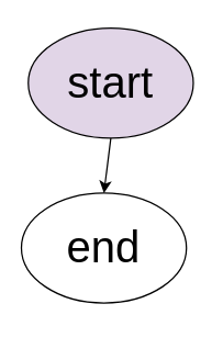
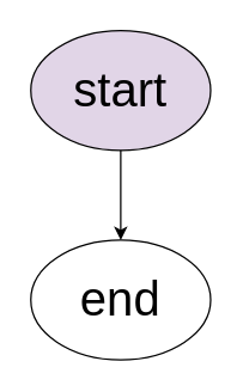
  <mxCell id="0" />
  <mxCell id="1" parent="0" />
  <mxCell id="2" value="&lt;font style=&quot;font-size: 32px&quot;&gt;start&lt;/font&gt;" style="ellipse;whiteSpace=wrap;html=1;fillColor=#e1d5e7;" vertex="1" parent="1"><mxGeometry x="20" y="20" width="120" height="80" as="geometry" /></mxCell>
- <mxCell id="3" value="&lt;span style=&quot;font-size: 32px&quot;&gt;end&lt;/span&gt;" style="ellipse;whiteSpace=wrap;html=1;" vertex="1" parent="1"><mxGeometry x="15" y="140" width="120" height="80" as="geometry" /></mxCell>
+ <mxCell id="3" value="&lt;span style=&quot;font-size: 32px&quot;&gt;end&lt;/span&gt;" style="ellipse;whiteSpace=wrap;html=1;" vertex="1" parent="1"><mxGeometry x="20" y="160" width="120" height="80" as="geometry" /></mxCell>
  <mxCell id="4" value="" style="endArrow=classic;html=1;rounded=0;fontSize=32;exitX=0.5;exitY=1;exitDx=0;exitDy=0;entryX=0.5;entryY=0;entryDx=0;entryDy=0;" edge="1" parent="1" source="2" target="3"><mxGeometry width="50" height="50" relative="1" as="geometry"><mxPoint x="170" y="280" as="sourcePoint" /><mxPoint x="220" y="230" as="targetPoint" /></mxGeometry></mxCell>
